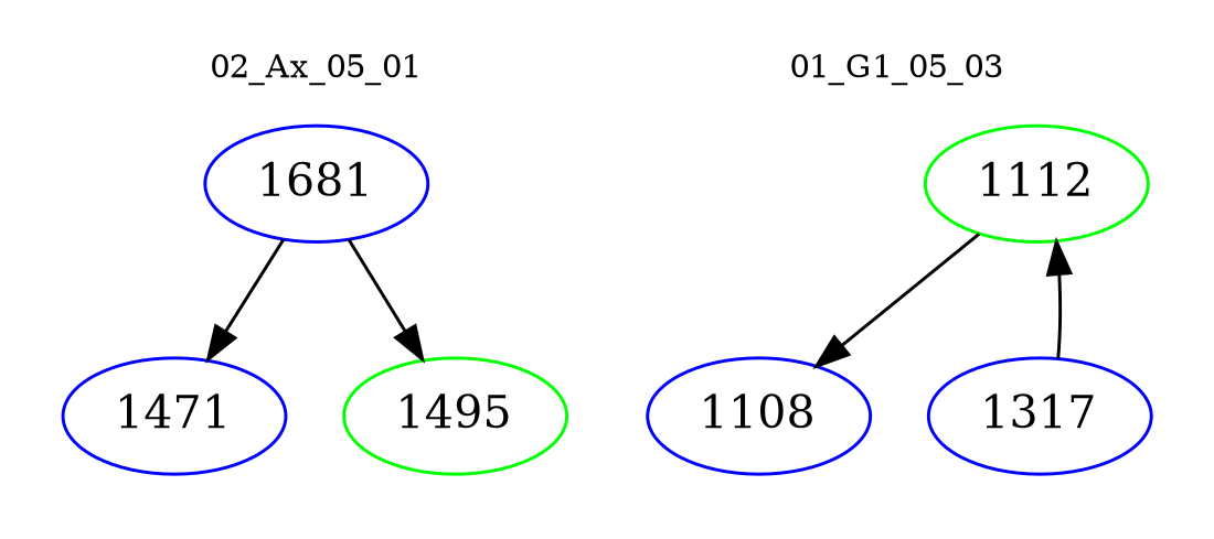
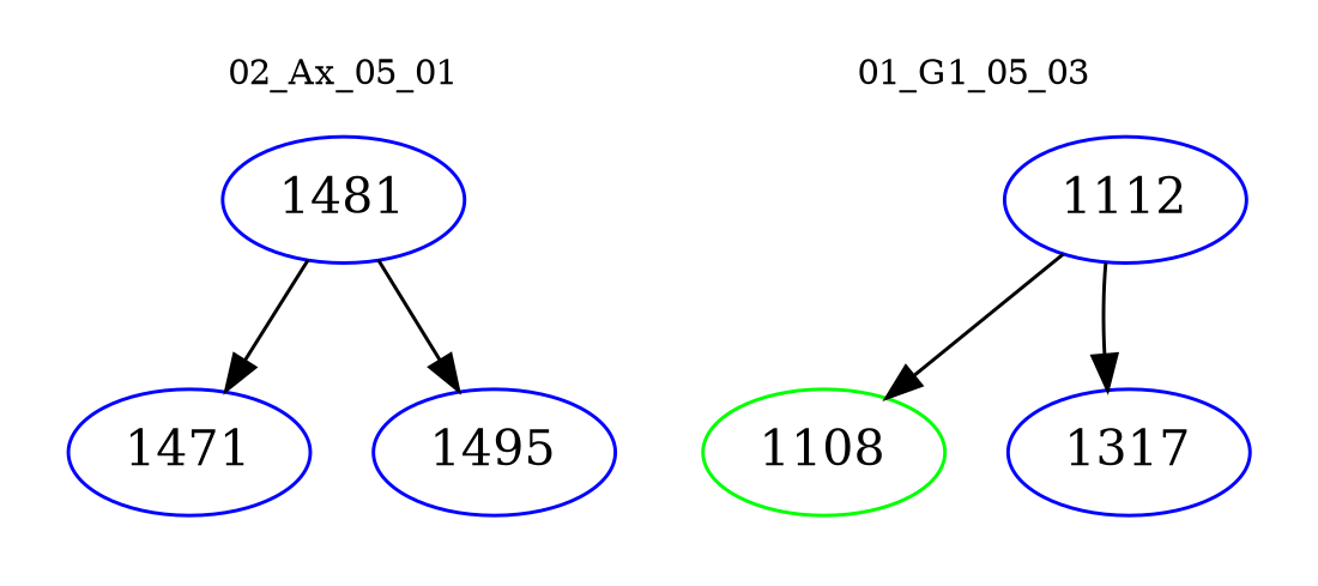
  digraph {
    node [color=blue]
    edge [color=black]
-   n1 [label=1681]
+   n1 [label=1481]
    n2 [label=1471]
-   n3 [color=green label=1495]
-   n4 [color=green label=1112]
-   n5 [label=1108]
+   n3 [label=1495]
+   n4 [label=1112]
+   n5 [color=green label=1108]
    n6 [label=1317]
    subgraph cluster_1 {
      color=white
      fontsize=10
      label="02_Ax_05_01"
      n1
      n2
      n3
    }
    subgraph cluster_2 {
      color=white
      fontsize=10
      label="01_G1_05_03"
      n4
      n5
      n6
    }
    n1 -> n2
    n1 -> n3
    n4 -> n5
-   n6 -> n4
+   n4 -> n6
  }
